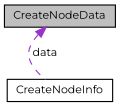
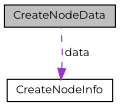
  digraph {
    fontname=Montserrat
    node [color=black fontname=Montserrat fontsize=10 shape=record style=filled]
    n1 [fillcolor=grey75 fontcolor=black height=0.2 label=CreateNodeData width=0.4]
    n2 [fillcolor=white height=0.2 label=CreateNodeInfo width=0.4]
-   n1 -> n2 [color=darkorchid3 dir=back fontname=Montserrat fontsize=10 label=" data" labelfontname=Helvetica labelfontsize=10 style=dashed]
+   n2 -> n1 [color=darkorchid3 dir=back fontname=Montserrat fontsize=10 label=" data" labelfontname=Helvetica labelfontsize=10 style=dashed]
  }
